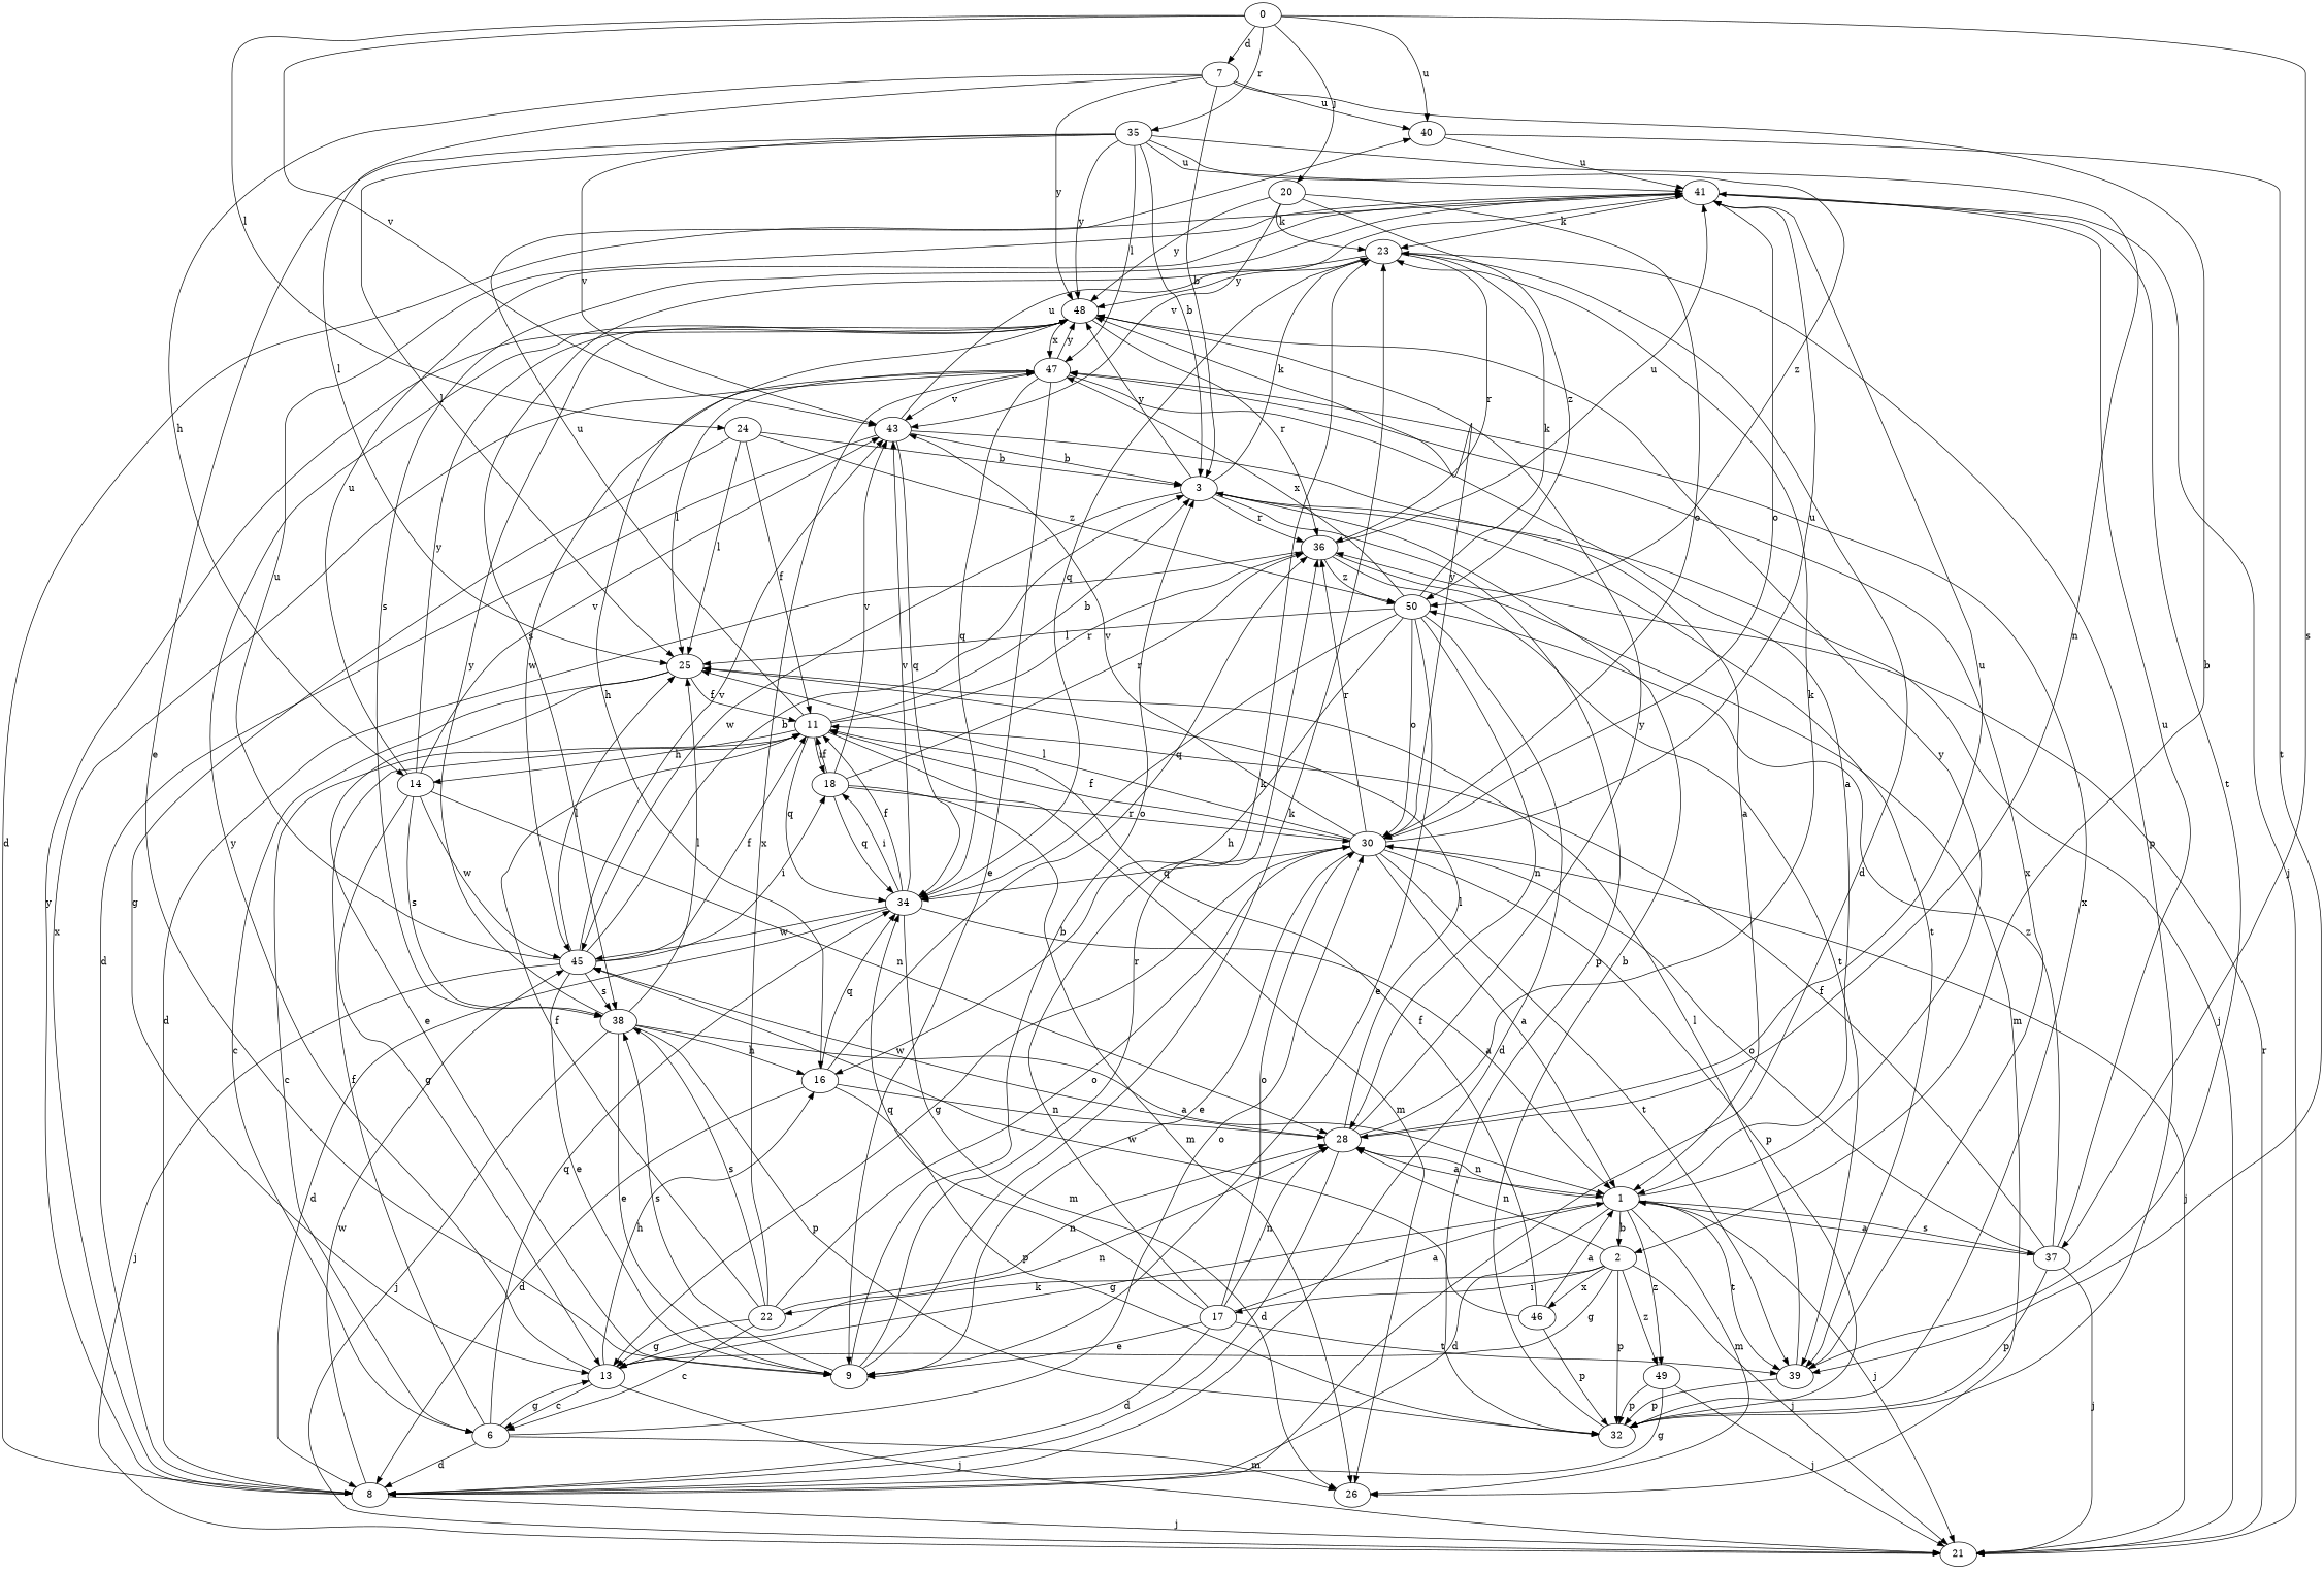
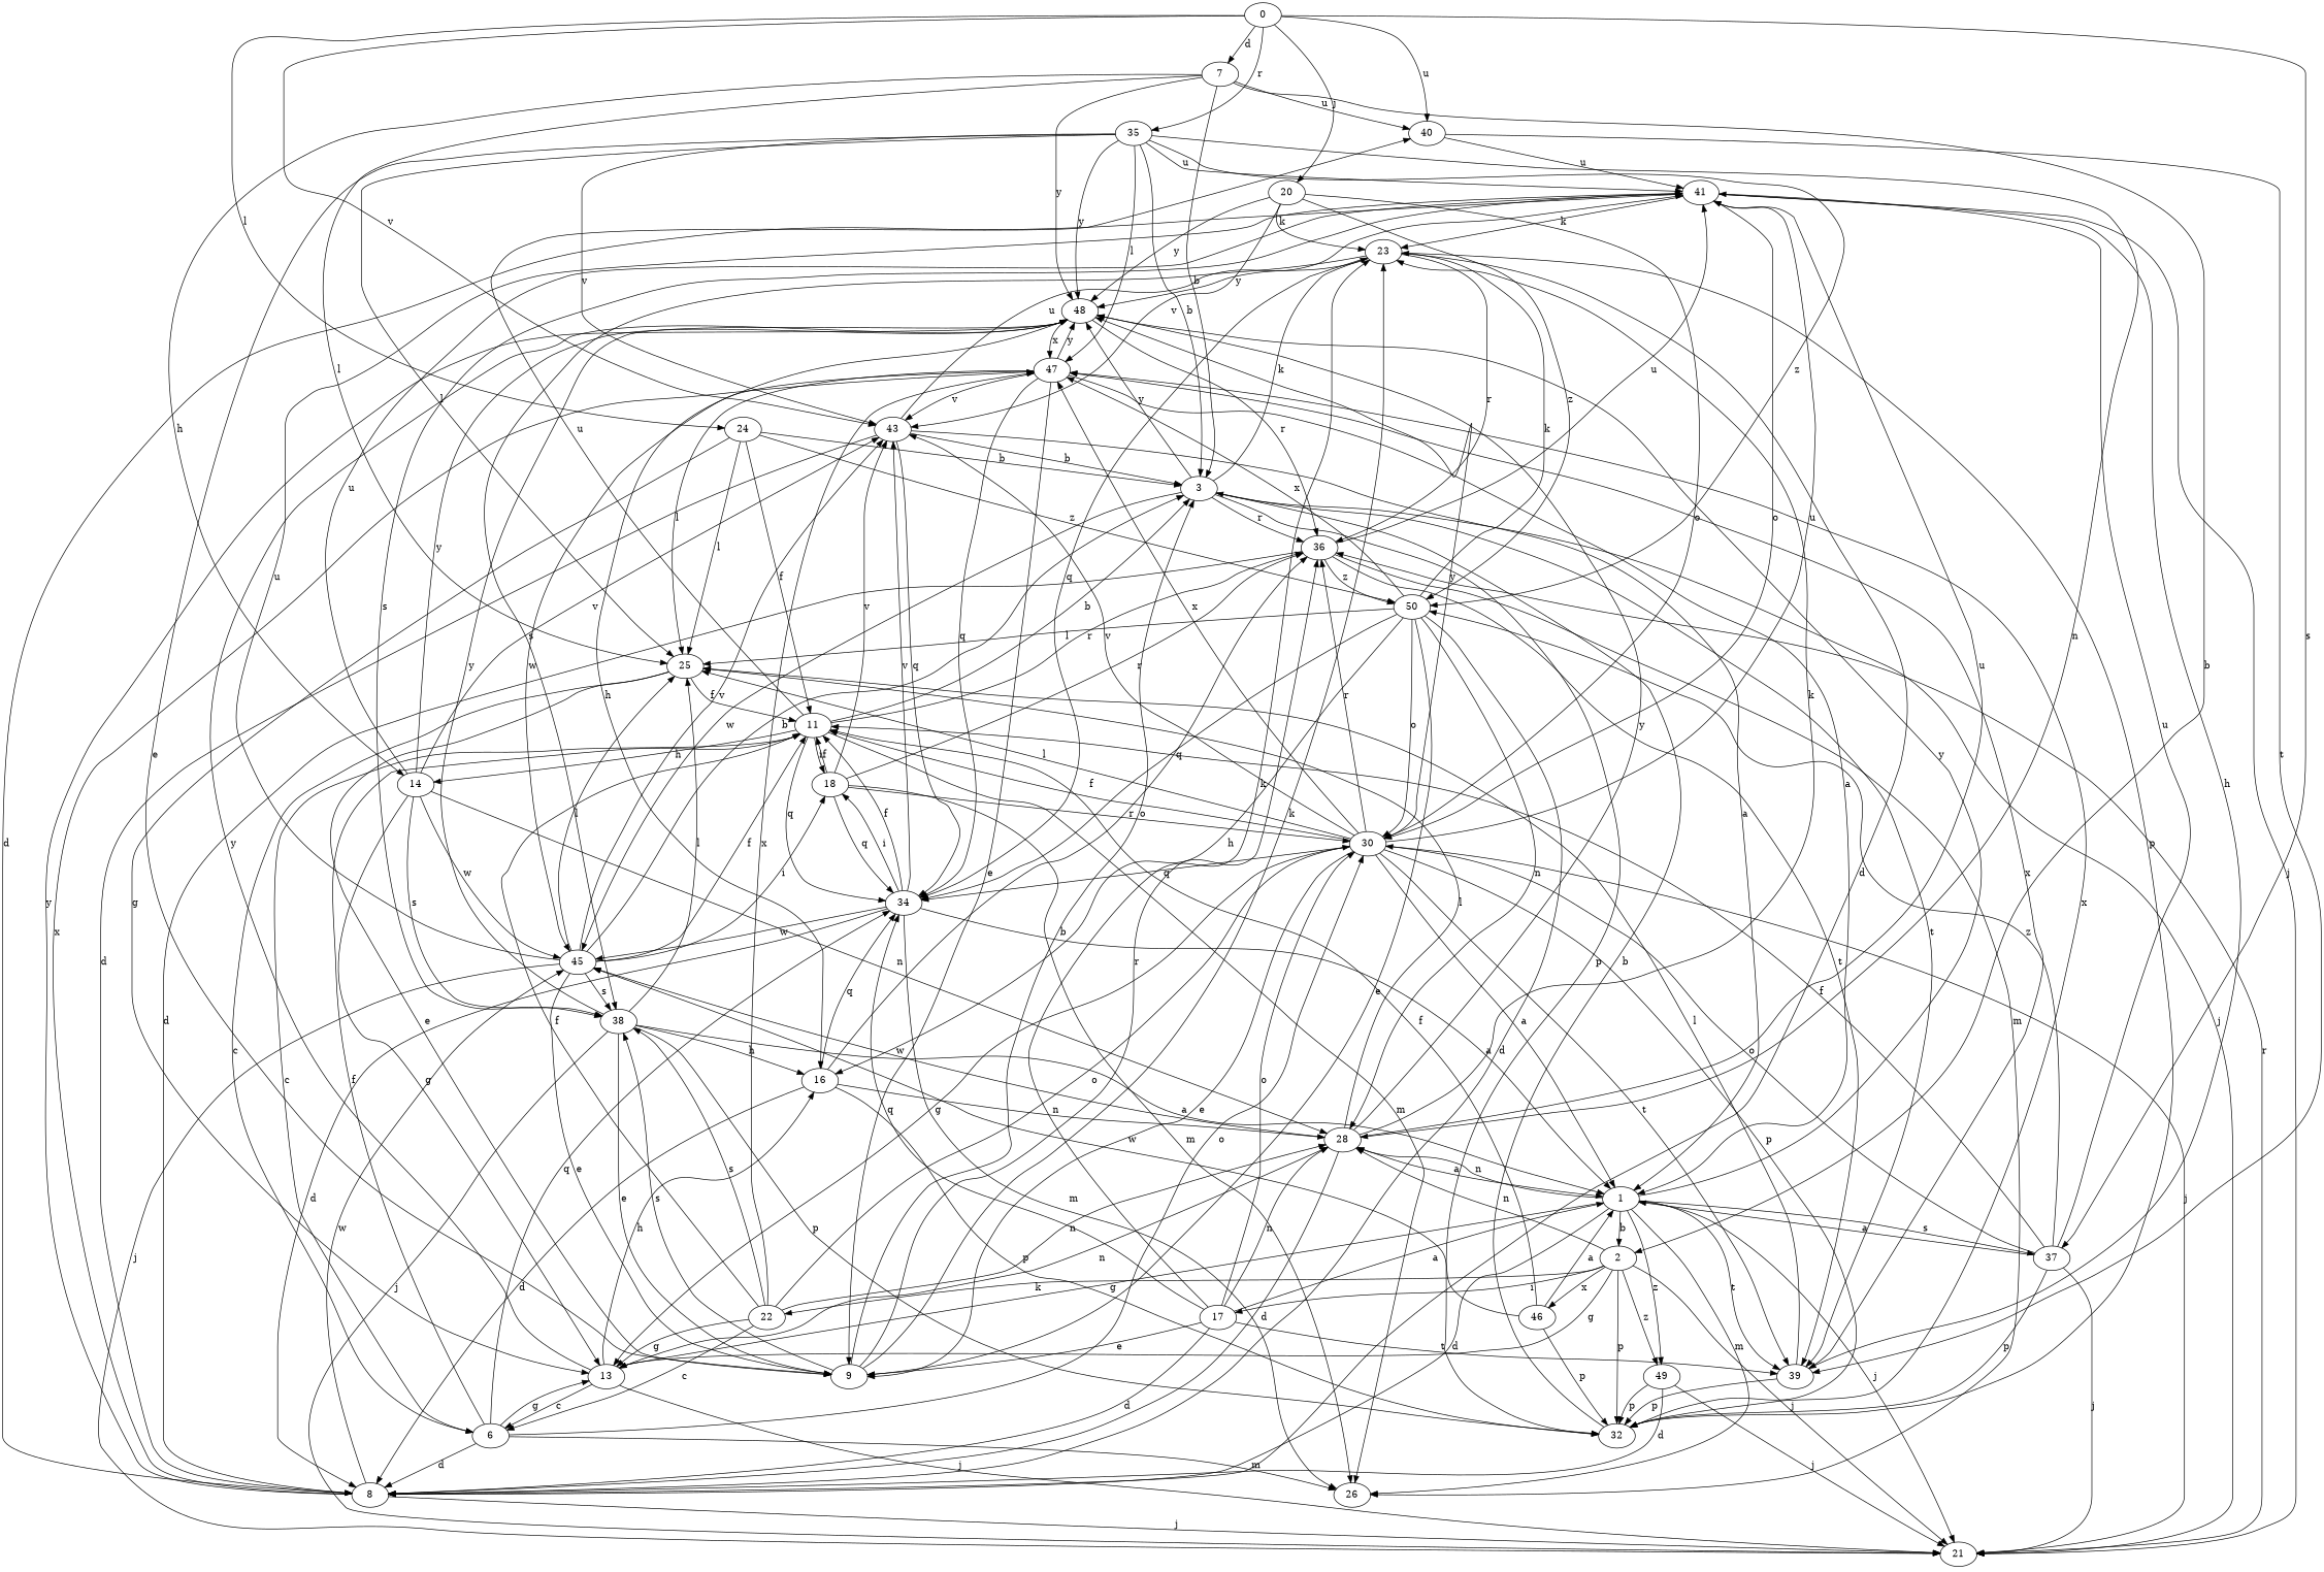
  strict digraph {
    0
    7
    20
    24
    35
    37
    40
    43
    2
    48
    3
    14
    25
    23
    30
    50
    13
    11
    28
    47
    9
    41
    1
    21
    32
    39
    8
    34
    26
    49
    17
    22
    46
    45
    6
    16
    36
    38
    18
    0 -> 7 [label=d]
    0 -> 20 [label=j]
    0 -> 24 [label=l]
    0 -> 35 [label=r]
    0 -> 37 [label=s]
    0 -> 40 [label=u]
    0 -> 43 [label=v]
    7 -> 40 [label=u]
    7 -> 2 [label=b]
    7 -> 48 [label=y]
    7 -> 3 [label=b]
    7 -> 14 [label=h]
    7 -> 25 [label=l]
    20 -> 43 [label=v]
    20 -> 48 [label=y]
    20 -> 23 [label=k]
    20 -> 30 [label=o]
    20 -> 50 [label=z]
    24 -> 3 [label=b]
    24 -> 25 [label=l]
    24 -> 50 [label=z]
    24 -> 13 [label=g]
    24 -> 11 [label=f]
    35 -> 43 [label=v]
    35 -> 48 [label=y]
    35 -> 3 [label=b]
    35 -> 25 [label=l]
    35 -> 50 [label=z]
    35 -> 28 [label=n]
    35 -> 47 [label=l]
    35 -> 9 [label=e]
    35 -> 41 [label=u]
    37 -> 30 [label=o]
    37 -> 50 [label=z]
    37 -> 11 [label=f]
    37 -> 41 [label=u]
    37 -> 1 [label=a]
    37 -> 21 [label=j]
    37 -> 32 [label=p]
    40 -> 41 [label=u]
    40 -> 39 [label=t]
    43 -> 3 [label=b]
    43 -> 41 [label=u]
    43 -> 1 [label=a]
    43 -> 8 [label=d]
    43 -> 34 [label=q]
    2 -> 13 [label=g]
    2 -> 28 [label=n]
    2 -> 21 [label=j]
    2 -> 32 [label=p]
    2 -> 49 [label=z]
    2 -> 17 [label=i]
    2 -> 22 [label=k]
    2 -> 46 [label=x]
    48 -> 47 [label=x]
    48 -> 16 [label=h]
    48 -> 36 [label=r]
    3 -> 48 [label=y]
    3 -> 23 [label=k]
    3 -> 21 [label=j]
    3 -> 32 [label=p]
    3 -> 39 [label=t]
    3 -> 45 [label=w]
    3 -> 36 [label=r]
    14 -> 43 [label=v]
    14 -> 48 [label=y]
    14 -> 13 [label=g]
    14 -> 28 [label=n]
    14 -> 41 [label=u]
    14 -> 45 [label=w]
    14 -> 38 [label=s]
    25 -> 11 [label=f]
    25 -> 9 [label=e]
    25 -> 6 [label=c]
    23 -> 48 [label=y]
    23 -> 32 [label=p]
    23 -> 8 [label=d]
    23 -> 34 [label=q]
    23 -> 36 [label=r]
    23 -> 38 [label=s]
    30 -> 43 [label=v]
    30 -> 48 [label=y]
    30 -> 25 [label=l]
    30 -> 13 [label=g]
    30 -> 11 [label=f]
+   30 -> 47 [label=x]
    30 -> 9 [label=e]
    30 -> 41 [label=u]
    30 -> 1 [label=a]
    30 -> 21 [label=j]
    30 -> 32 [label=p]
    30 -> 39 [label=t]
    30 -> 34 [label=q]
    30 -> 36 [label=r]
    50 -> 25 [label=l]
    50 -> 23 [label=k]
    50 -> 30 [label=o]
    50 -> 28 [label=n]
    50 -> 47 [label=x]
    50 -> 9 [label=e]
    50 -> 8 [label=d]
    50 -> 34 [label=q]
    50 -> 16 [label=h]
    13 -> 48 [label=y]
    13 -> 28 [label=n]
    13 -> 21 [label=j]
    13 -> 6 [label=c]
    13 -> 16 [label=h]
    11 -> 40 [label=u]
    11 -> 3 [label=b]
    11 -> 14 [label=h]
    11 -> 34 [label=q]
    11 -> 26 [label=m]
    11 -> 6 [label=c]
    11 -> 36 [label=r]
    11 -> 18 [label=i]
    28 -> 48 [label=y]
    28 -> 25 [label=l]
    28 -> 23 [label=k]
    28 -> 41 [label=u]
    28 -> 1 [label=a]
    28 -> 8 [label=d]
    28 -> 45 [label=w]
    47 -> 43 [label=v]
    47 -> 48 [label=y]
    47 -> 25 [label=l]
    47 -> 9 [label=e]
    47 -> 1 [label=a]
    47 -> 34 [label=q]
    47 -> 45 [label=w]
    9 -> 3 [label=b]
    9 -> 23 [label=k]
    9 -> 36 [label=r]
    9 -> 38 [label=s]
    41 -> 23 [label=k]
    41 -> 30 [label=o]
    41 -> 21 [label=j]
-   41 -> 39 [label=t]
+   41 -> 39 [label=h]
    41 -> 8 [label=d]
    41 -> 38 [label=s]
    1 -> 37 [label=s]
    1 -> 2 [label=b]
    1 -> 48 [label=y]
    1 -> 13 [label=g]
    1 -> 28 [label=n]
    1 -> 21 [label=j]
    1 -> 39 [label=t]
    1 -> 8 [label=d]
    1 -> 26 [label=m]
    1 -> 49 [label=z]
    21 -> 36 [label=r]
    32 -> 3 [label=b]
    32 -> 47 [label=x]
    39 -> 25 [label=l]
    39 -> 47 [label=x]
    39 -> 32 [label=p]
    8 -> 48 [label=y]
    8 -> 47 [label=x]
    8 -> 21 [label=j]
    8 -> 45 [label=w]
    34 -> 43 [label=v]
    34 -> 11 [label=f]
    34 -> 1 [label=a]
    34 -> 8 [label=d]
    34 -> 26 [label=m]
    34 -> 45 [label=w]
    34 -> 18 [label=i]
    49 -> 21 [label=j]
    49 -> 32 [label=p]
-   49 -> 8 [label=g]
+   49 -> 8 [label=d]
    17 -> 23 [label=k]
    17 -> 30 [label=o]
    17 -> 28 [label=n]
    17 -> 9 [label=e]
    17 -> 1 [label=a]
    17 -> 39 [label=t]
    17 -> 8 [label=d]
    17 -> 34 [label=q]
    22 -> 30 [label=o]
    22 -> 13 [label=g]
    22 -> 11 [label=f]
    22 -> 28 [label=n]
    22 -> 47 [label=x]
    22 -> 6 [label=c]
    22 -> 38 [label=s]
    46 -> 11 [label=f]
    46 -> 1 [label=a]
    46 -> 32 [label=p]
    46 -> 45 [label=w]
    45 -> 43 [label=v]
    45 -> 3 [label=b]
    45 -> 25 [label=l]
    45 -> 11 [label=f]
    45 -> 9 [label=e]
    45 -> 41 [label=u]
    45 -> 21 [label=j]
    45 -> 38 [label=s]
    45 -> 18 [label=i]
    6 -> 30 [label=o]
    6 -> 13 [label=g]
    6 -> 11 [label=f]
    6 -> 8 [label=d]
    6 -> 34 [label=q]
    6 -> 26 [label=m]
    16 -> 28 [label=n]
    16 -> 32 [label=p]
    16 -> 8 [label=d]
    16 -> 34 [label=q]
    16 -> 36 [label=r]
    36 -> 50 [label=z]
    36 -> 41 [label=u]
    36 -> 39 [label=t]
    36 -> 8 [label=d]
    36 -> 26 [label=m]
    38 -> 48 [label=y]
    38 -> 25 [label=l]
    38 -> 9 [label=e]
    38 -> 1 [label=a]
    38 -> 21 [label=j]
    38 -> 32 [label=p]
    38 -> 16 [label=h]
    18 -> 43 [label=v]
    18 -> 30 [label=o]
    18 -> 11 [label=f]
    18 -> 34 [label=q]
    18 -> 26 [label=m]
    18 -> 36 [label=r]
  }
